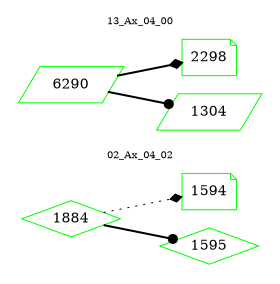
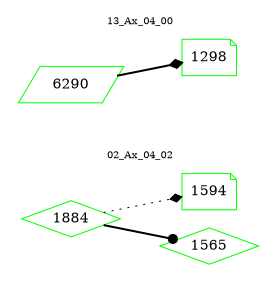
  digraph {
    rankdir=LR
    node [color=green shape=diamond]
    edge [arrowhead=dot color=black style=bold]
    n1 [label=1884]
-   n2 [label=1595]
+   n2 [label=1565]
    n3 [label=1594 shape=note]
    n4 [label=6290 shape=parallelogram]
-   n5 [label=1304 shape=parallelogram]
-   n6 [label=2298 shape=note]
+   n6 [label=1298 shape=note]
    subgraph cluster_1 {
      color=white
      fontsize=10
      label="02_Ax_04_02"
      n1
      n2
      n3
    }
    subgraph cluster_2 {
      color=white
      fontsize=10
      label="13_Ax_04_00"
      n4
-     n5
      n6
    }
    n1 -> n2
    n1 -> n3 [arrowhead=diamond style=dotted]
-   n4 -> n5
    n4 -> n6 [arrowhead=diamond]
  }
